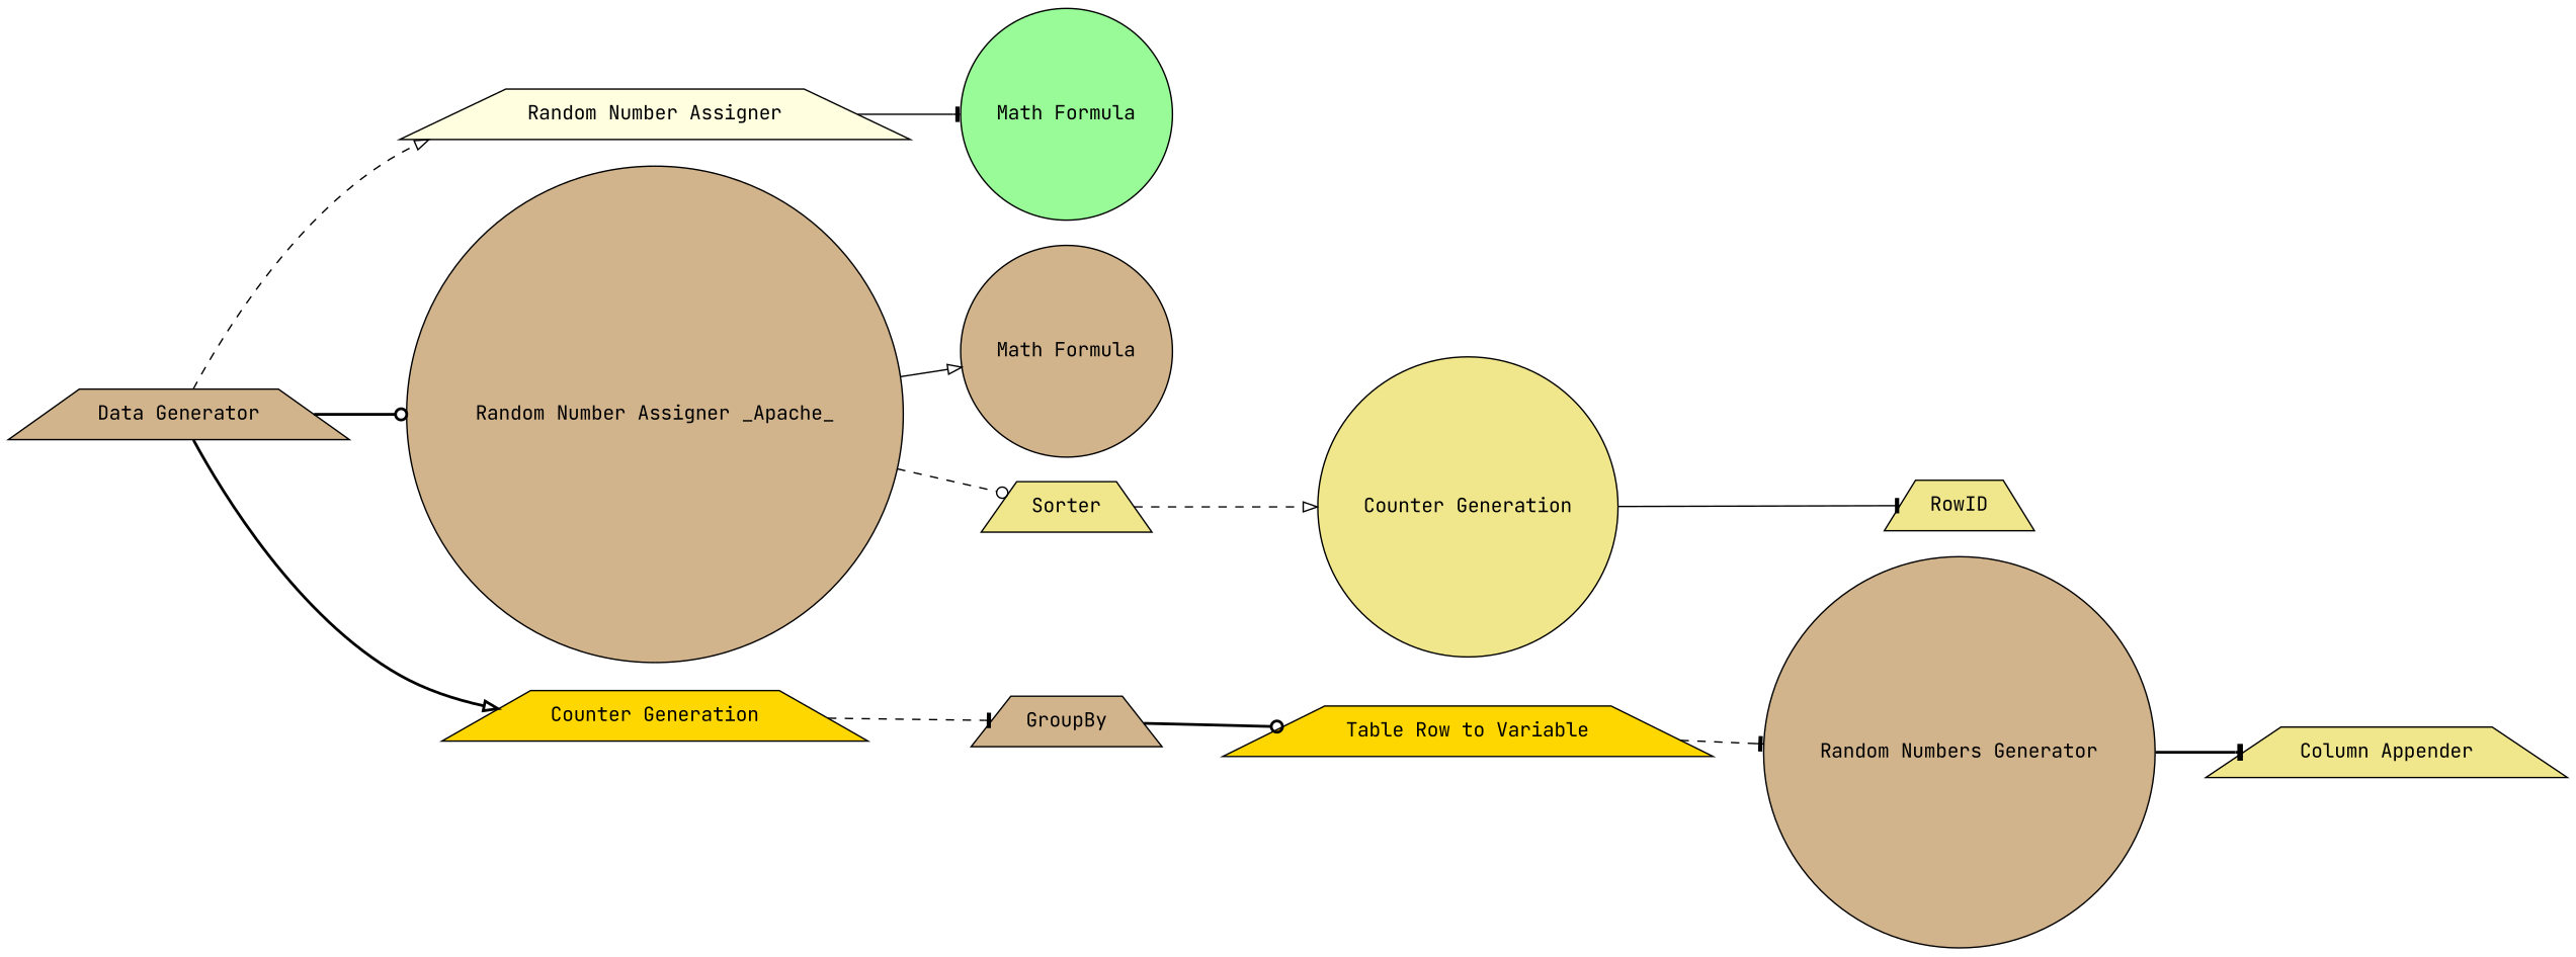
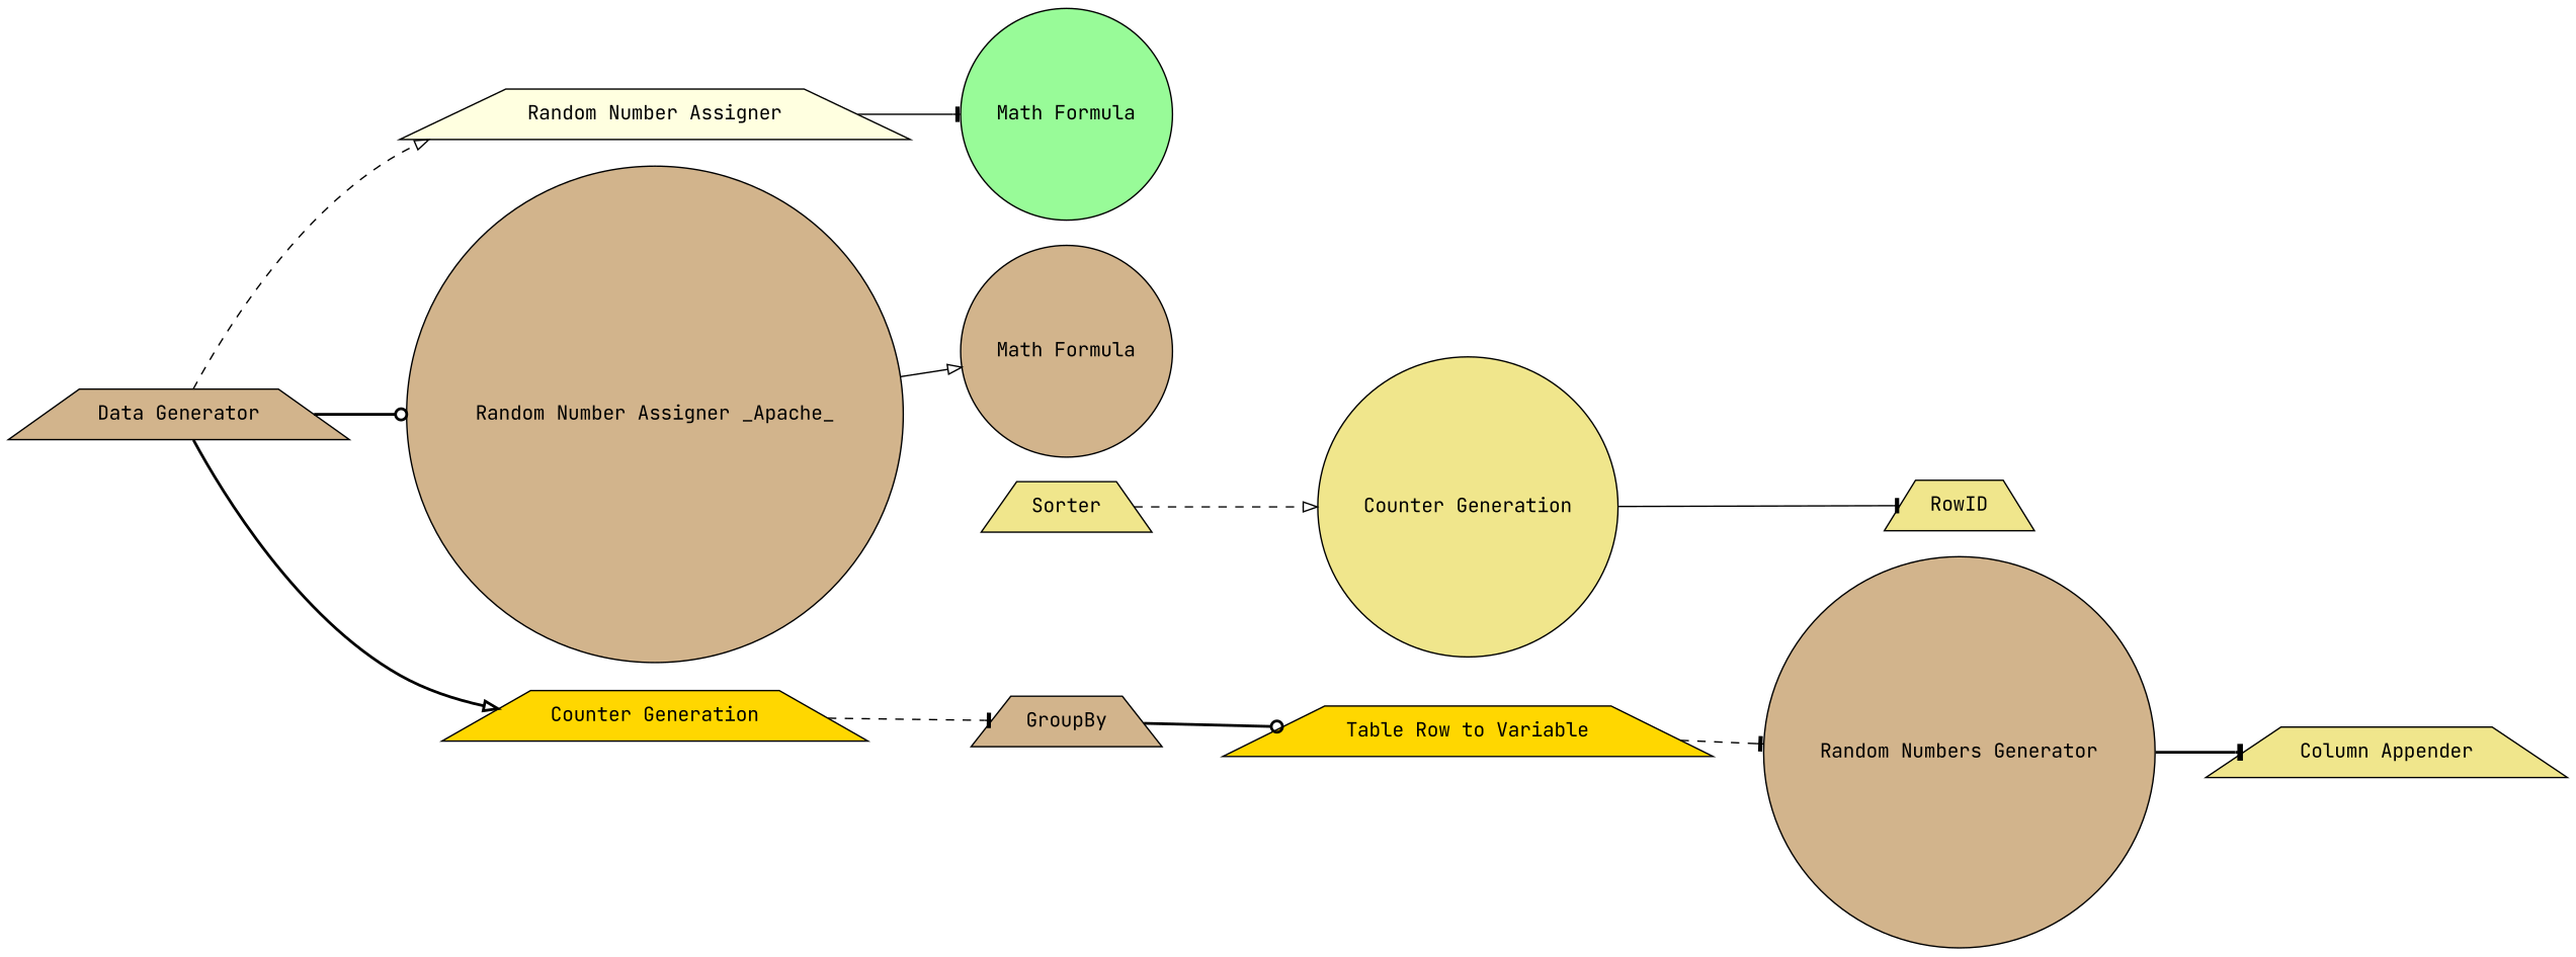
  digraph {
    fontname="JetBrains Mono"
    rankdir=LR
    node [fillcolor=tan fontname="JetBrains Mono" shape=trapezium style=filled]
    edge [arrowhead=tee fontname="JetBrains Mono" style=dashed]
    n1 [fillcolor=lightyellow label="Random Number Assigner"]
    n2 [fillcolor=palegreen label="Math Formula" shape=circle]
    n3 [label="Random Number Assigner _Apache_" shape=circle]
    n4 [label="Math Formula" shape=circle]
    n5 [fillcolor=khaki label=Sorter]
    n6 [fillcolor=khaki label="Counter Generation" shape=circle]
    n7 [label="Data Generator"]
    n8 [fillcolor=gold label="Counter Generation"]
    n9 [label=GroupBy]
    n10 [fillcolor=khaki label="Column Appender"]
    n11 [fillcolor=khaki label=RowID]
    n12 [label="Random Numbers Generator" shape=circle]
    n13 [fillcolor=gold label="Table Row to Variable"]
    n1 -> n2 [style=solid]
    n3 -> n4 [arrowhead=onormal style=solid]
-   n3 -> n5 [arrowhead=odot]
    n5 -> n6 [arrowhead=onormal]
    n6 -> n11 [style=solid]
    n7 -> n1 [arrowhead=onormal]
    n7 -> n3 [arrowhead=odot style=bold]
    n7 -> n8 [arrowhead=onormal style=bold]
    n8 -> n9
    n9 -> n13 [arrowhead=odot style=bold]
    n12 -> n10 [style=bold]
    n13 -> n12
  }
